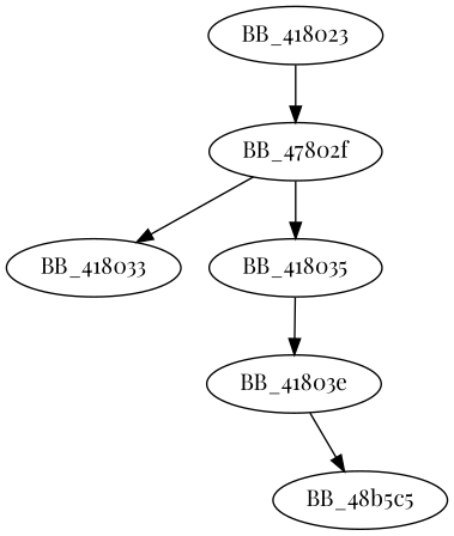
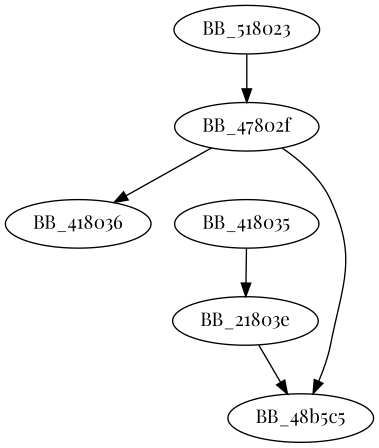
  digraph {
    fontname="Playfair Display"
    node [fontname="Playfair Display"]
    edge [fontname="Playfair Display"]
    n1 [label=BB_47802f]
-   BB_418023
-   BB_418033
+   BB_418023 [label=BB_518023]
+   BB_418033 [label=BB_418036]
    BB_418035
-   BB_41803e
+   BB_41803e [label=BB_21803e]
    n6 [label=BB_48b5c5]
    n1 -> BB_418033
-   n1 -> BB_418035
+   n1 -> n6
    BB_418023 -> n1
    BB_418035 -> BB_41803e
    BB_41803e -> n6
  }
